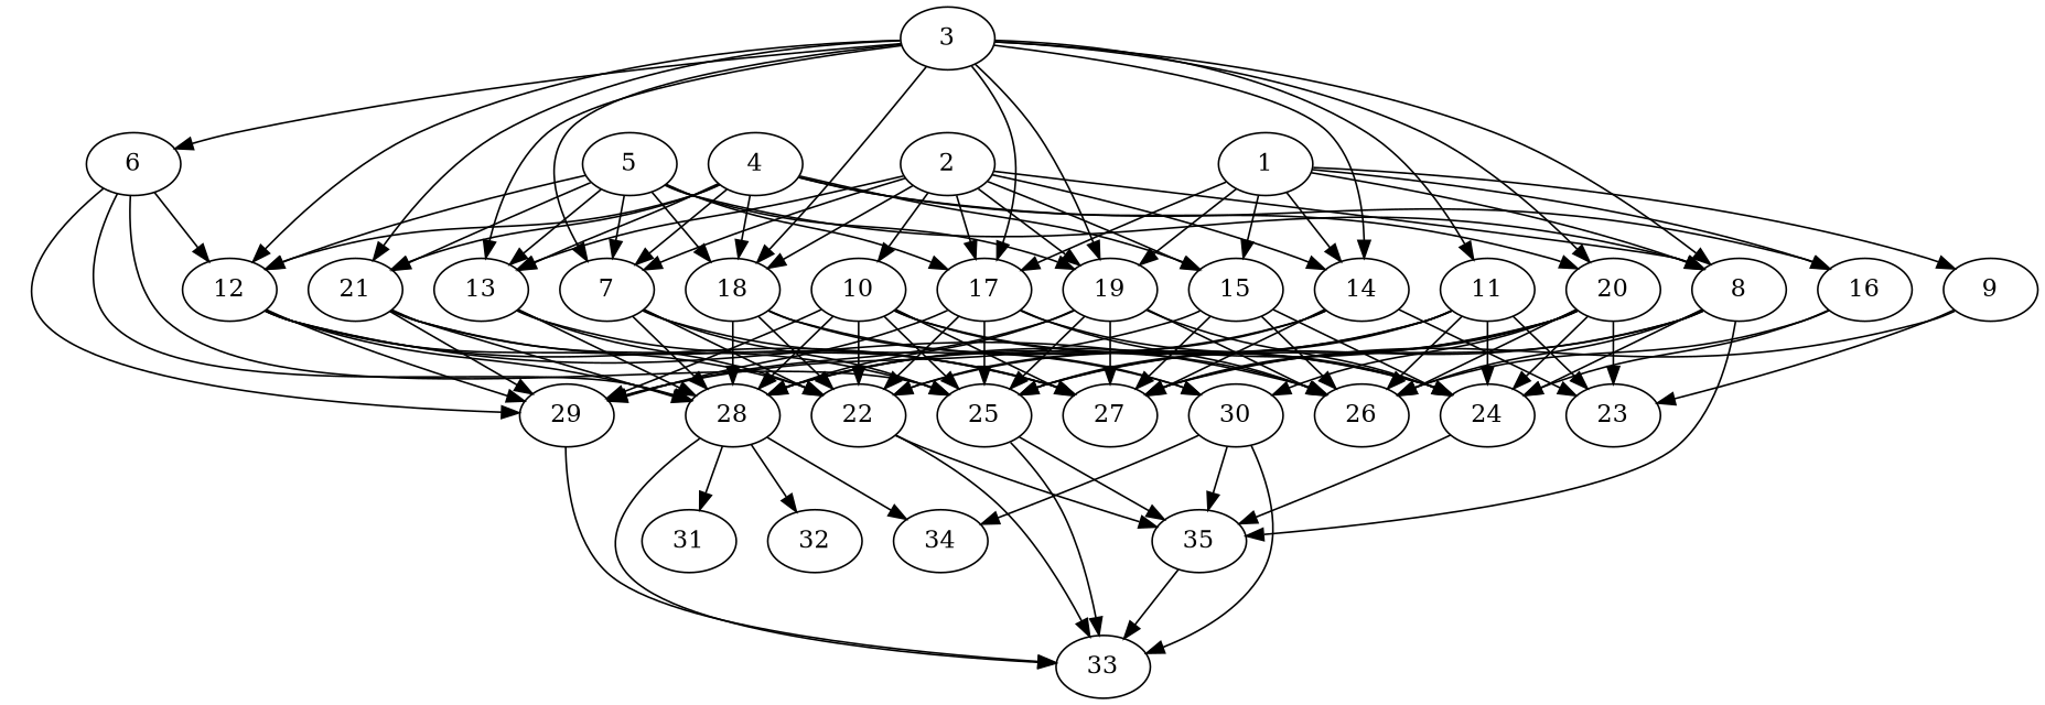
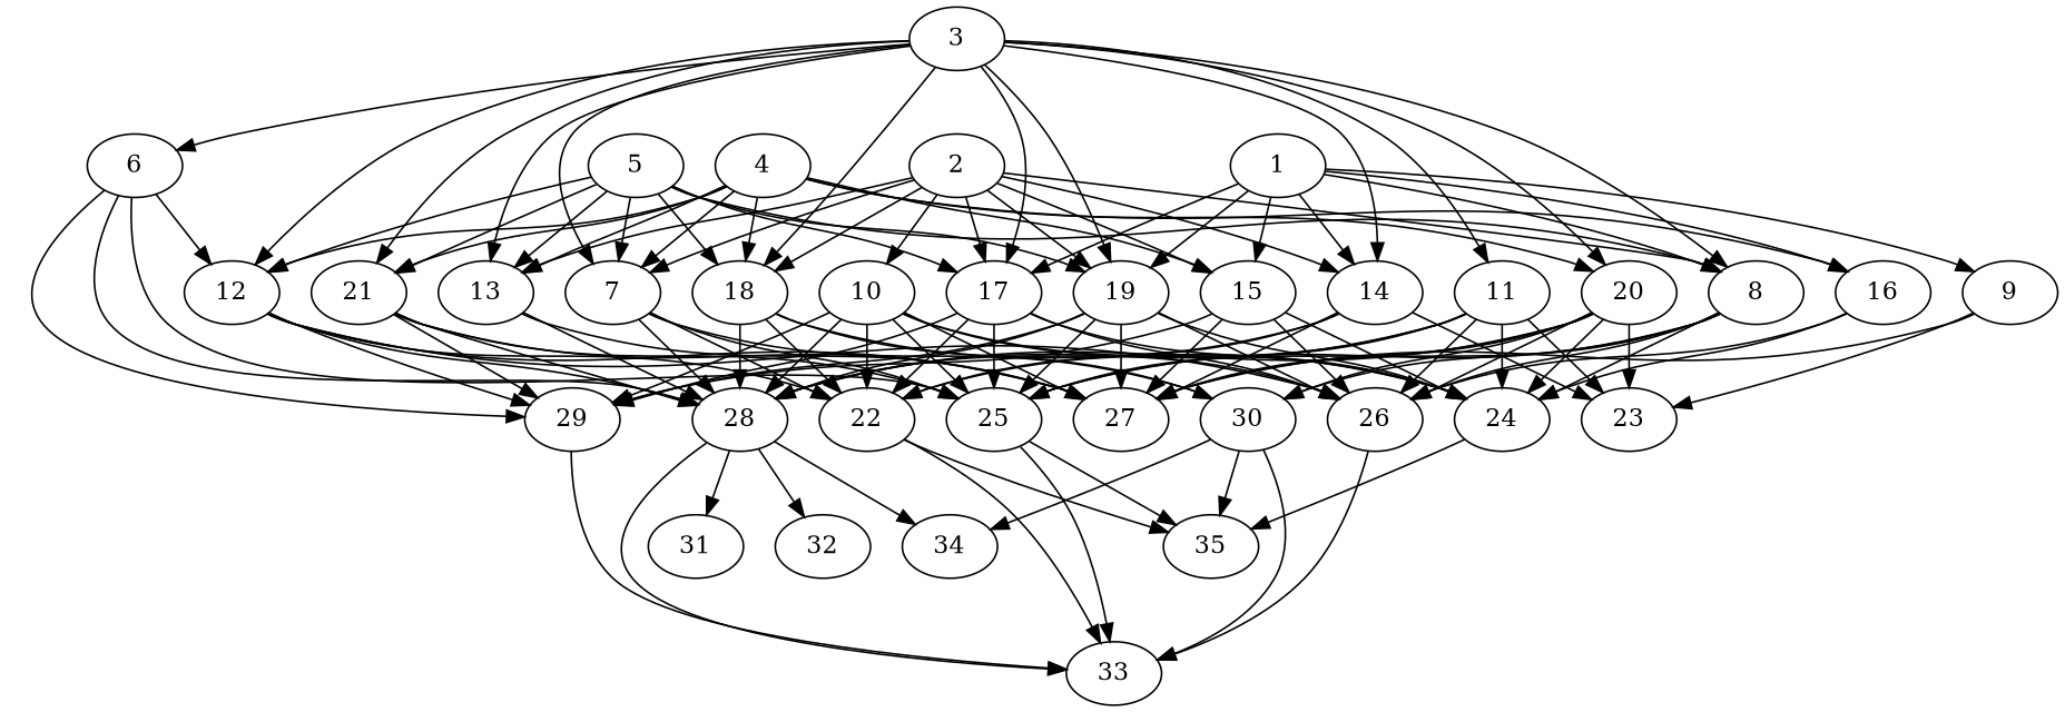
  digraph {
    node [alpha=0.01]
    1 [expect_size=924749186888273792]
    8 [alpha=0.19 expect_size=1197114154845263]
    9 [alpha=0.14 expect_size=11317374247479758]
    14 [alpha=0.19 expect_size=20633870111342596]
    15 [alpha=0.07 expect_size=64453628482283480]
    16 [alpha=0.08 expect_size=1592765465443613440]
    17 [alpha=0.00 expect_size=27477344631839524]
    19 [alpha=0.02 expect_size=344466653184000000000]
    25 [alpha=0.19 expect_size=1791001998563901177856]
    30 [alpha=0.14 expect_size=335377368571797]
    24 [alpha=0.20 expect_size=476594875563711]
    26 [alpha=0.02 expect_size=561228389841515839488]
    27 [alpha=0.11 expect_size=1055507909018112640]
    23 [alpha=0.12 expect_size=1021672309548412032]
    22 [alpha=0.17 expect_size=36978351045076584]
    28 [expect_size=275909988122099712000]
    29 [alpha=0.10 expect_size=10828335846095000]
    33 [expect_size=269247437619593216000]
    35 [alpha=0.10 expect_size=10100205891016744]
    34 [alpha=0.02 expect_size=530773811391927156736]
    31 [alpha=0.06 expect_size=66747128041179185152]
    32 [alpha=0.00 expect_size=12271765495127998464]
    2 [alpha=0.13 expect_size=24324755117047808000]
    7 [alpha=0.05 expect_size=167993280868213056]
    10 [alpha=0.06 expect_size=43462134405967744]
    13 [expect_size=9459665877129666]
    18 [alpha=0.02 expect_size=4262835504807936000]
    3 [alpha=0.13 expect_size=36115396854185721856]
    6 [alpha=0.19 expect_size=300624263362646912]
    11 [alpha=0.17 expect_size=3531170239576885]
    12 [alpha=0.02 expect_size=1130473127324796032]
    20 [alpha=0.15 expect_size=2046034549078491136]
    21 [alpha=0.07 expect_size=584434834703999041536]
    4 [alpha=0.15 expect_size=30213441189116476]
    5 [expect_size=291809890630759350272]
    1 -> 8
    1 -> 9
    1 -> 14
    1 -> 15
    1 -> 16
    1 -> 17
    1 -> 19
    8 -> 25
-   8 -> 35
+   8 -> 30
    8 -> 24
    8 -> 26
    8 -> 27
    9 -> 27
    9 -> 23
    14 -> 27
    14 -> 23
    14 -> 22
    14 -> 28
    15 -> 24
    15 -> 26
    15 -> 27
    15 -> 29
    16 -> 24
    16 -> 26
    17 -> 25
    17 -> 24
    17 -> 26
    17 -> 22
    17 -> 29
    19 -> 25
    19 -> 24
    19 -> 26
    19 -> 27
    19 -> 28
    19 -> 29
    25 -> 33
    25 -> 35
    30 -> 33
    30 -> 35
    30 -> 34
    24 -> 35
-   35 -> 33
+   26 -> 33
    22 -> 33
    22 -> 35
    28 -> 33
    28 -> 34
    28 -> 31
    28 -> 32
    29 -> 33
    2 -> 8
    2 -> 14
    2 -> 15
    2 -> 17
    2 -> 19
    2 -> 7
    2 -> 10
    2 -> 13
    2 -> 18
    7 -> 25
    7 -> 30
    7 -> 22
    7 -> 28
    10 -> 25
    10 -> 24
    10 -> 26
    10 -> 27
    10 -> 22
    10 -> 28
    10 -> 29
    13 -> 27
-   13 -> 22
    13 -> 28
    18 -> 30
    18 -> 24
    18 -> 22
    18 -> 28
    3 -> 8
    3 -> 14
    3 -> 17
    3 -> 19
    3 -> 7
    3 -> 13
    3 -> 18
    3 -> 6
    3 -> 11
    3 -> 12
    3 -> 20
    3 -> 21
    6 -> 25
    6 -> 28
    6 -> 29
    6 -> 12
    11 -> 25
    11 -> 24
    11 -> 26
    11 -> 23
    11 -> 22
    11 -> 28
    12 -> 26
    12 -> 27
    12 -> 22
    12 -> 28
    12 -> 29
    20 -> 25
    20 -> 30
    20 -> 24
    20 -> 26
    20 -> 27
    20 -> 23
    20 -> 28
    21 -> 25
    21 -> 27
    21 -> 28
    21 -> 29
    4 -> 15
    4 -> 16
    4 -> 7
    4 -> 13
    4 -> 18
    4 -> 12
    4 -> 20
    4 -> 21
    5 -> 8
    5 -> 17
    5 -> 19
    5 -> 7
    5 -> 13
    5 -> 18
    5 -> 12
    5 -> 21
  }
